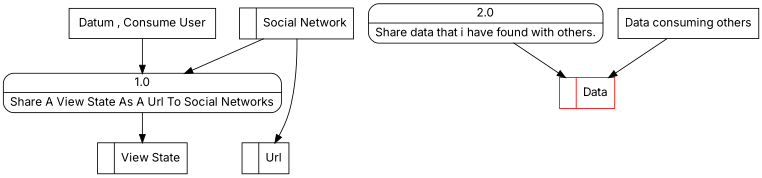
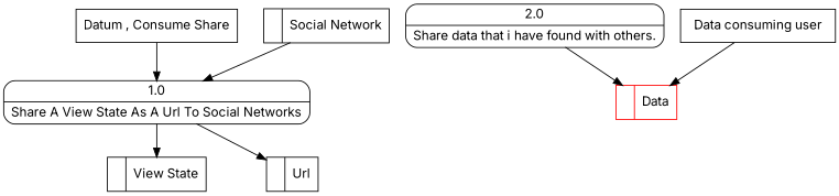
  digraph {
    fontname=Inter
    node [fontname=Inter shape=record]
    edge [fontname=Inter]
    n1 [color=black label="<f0>  |<f1> Social Network "]
    n2 [label="{<f0> 1.0|<f1> Share A View State As A Url To Social Networks }" shape=Mrecord]
    n3 [label="<f0>  |<f1> View State "]
    n4 [label="<f0>  |<f1> Url "]
-   n5 [label="Datum , Consume User" shape=box]
+   n5 [label="Datum , Consume Share" shape=box]
    n6 [label="{<f0> 2.0|<f1> Share data that i have found with others. }" shape=Mrecord]
    n7 [color=red label="<f0>  |<f1> Data "]
-   n8 [label="Data consuming others" shape=box]
+   n8 [label="Data consuming user" shape=box]
    n1 -> n2
    n2 -> n3
-   n1 -> n4
+   n2 -> n4
    n5 -> n2
    n6 -> n7
    n8 -> n7
  }
